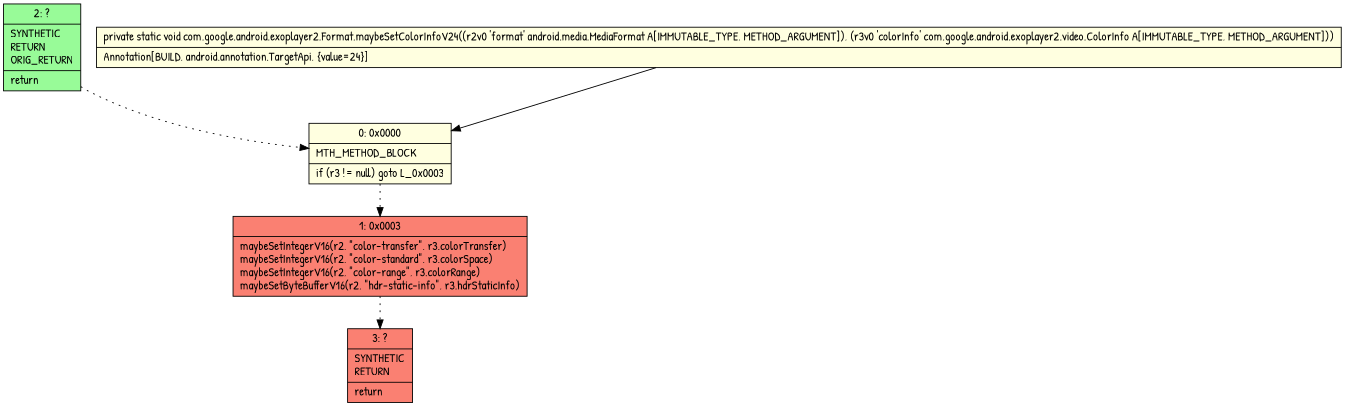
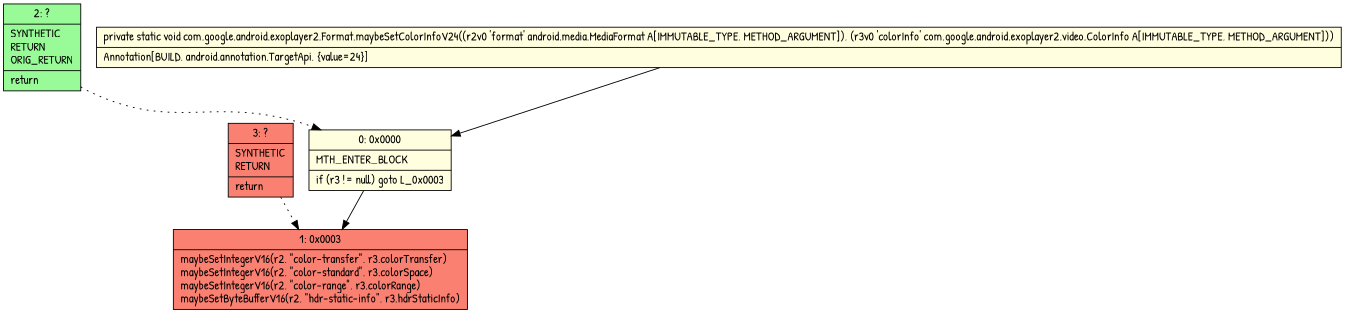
  digraph {
    fontname="Patrick Hand"
    node [fillcolor=lightyellow fontname="Patrick Hand" shape=record style=filled]
    edge [fontname="Patrick Hand" style=solid]
-   n1 [label="{0\:\ 0x0000|MTH_METHOD_BLOCK\l|if (r3 != null) goto L_0x0003\l}"]
+   n1 [label="{0\:\ 0x0000|MTH_ENTER_BLOCK\l|if (r3 != null) goto L_0x0003\l}"]
    n2 [fillcolor=salmon label="{1\:\ 0x0003|maybeSetIntegerV16(r2, \"color\-transfer\", r3.colorTransfer)\lmaybeSetIntegerV16(r2, \"color\-standard\", r3.colorSpace)\lmaybeSetIntegerV16(r2, \"color\-range\", r3.colorRange)\lmaybeSetByteBufferV16(r2, \"hdr\-static\-info\", r3.hdrStaticInfo)\l}"]
    n3 [fillcolor=salmon label="{3\:\ ?|SYNTHETIC\lRETURN\l|return\l}"]
    n4 [fillcolor=palegreen label="{2\:\ ?|SYNTHETIC\lRETURN\lORIG_RETURN\l|return\l}"]
    n5 [label="{private static void com.google.android.exoplayer2.Format.maybeSetColorInfoV24((r2v0 'format' android.media.MediaFormat A[IMMUTABLE_TYPE, METHOD_ARGUMENT]), (r3v0 'colorInfo' com.google.android.exoplayer2.video.ColorInfo A[IMMUTABLE_TYPE, METHOD_ARGUMENT]))  | Annotation[BUILD, android.annotation.TargetApi, \{value=24\}]\l}"]
-   n1 -> n2 [style=dotted]
-   n2 -> n3 [style=dotted]
+   n1 -> n2
+   n3 -> n2 [style=dotted]
    n4 -> n1 [style=dotted]
    n5 -> n1
  }
